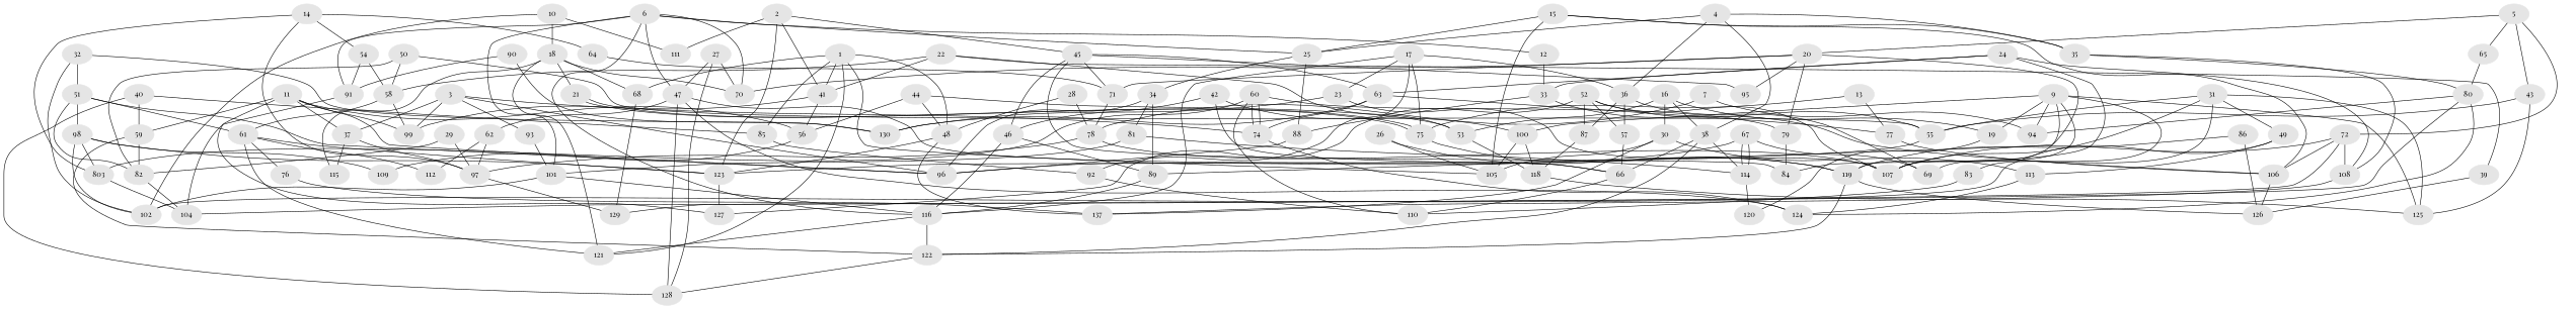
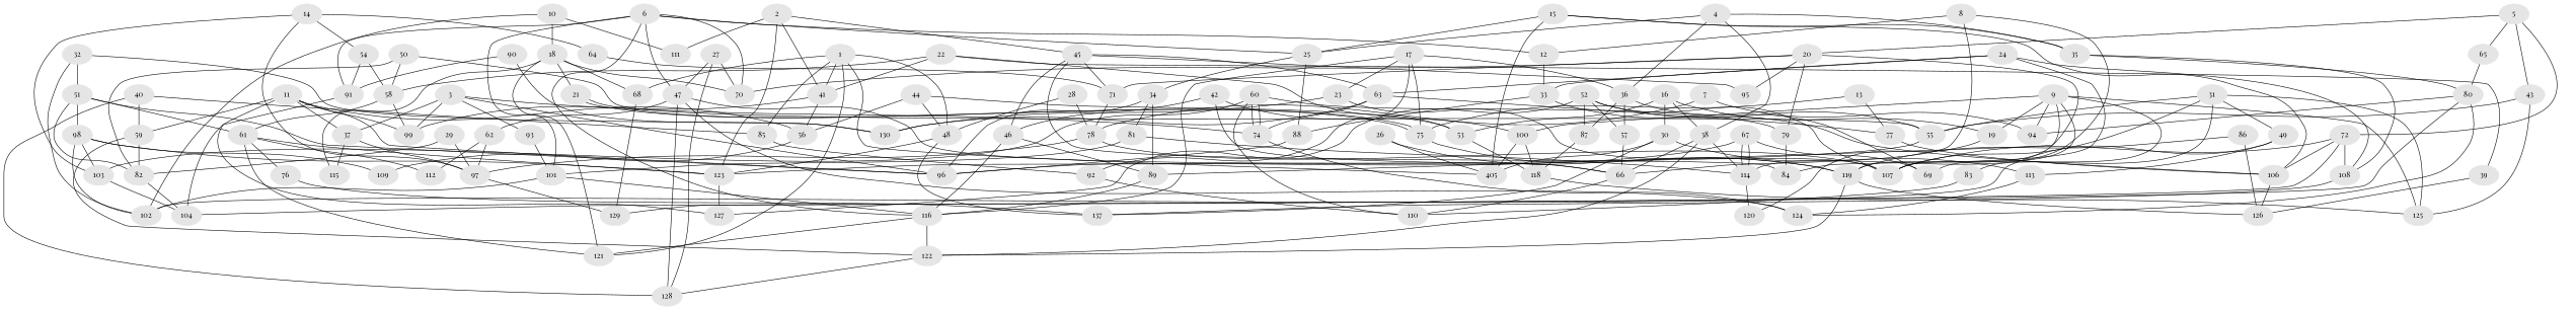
  graph {
    fontname="Playfair Display"
    node [color=gray90 fontname="Playfair Display" style=filled]
    edge [fontname="Playfair Display"]
    1
    41
    48
    68
    85
-   105
+   105 [label=405]
    121
    99
    56
    123
    n11 [label=137]
    129
    92
    2
    45
    111
    71
    95
    63
    84
    46
    127
    3
    37
    74
    93
    96
    97
    115
    124
    101
    4
    25
    35
    36
    38
    34
    88
    108
    80
    69
    57
    87
    66
    114
    122
    5
    20
    43
    65
    72
    70
    79
    89
    125
    55
    107
    106
    104
    6
    12
    47
    91
    116
    33
    128
    62
    102
    7
    78
    94
+   8
    110
    120
    9
    19
    83
    100
    119
    118
    126
    10
    18
    21
    11
    59
    109
    82
    50
    58
    13
    75
    77
    14
    54
    64
-   103 [label=803]
+   103
    15
    16
    30
    53
    113
    17
    23
    130
    22
    39
    61
    24
    81
    26
    27
    28
    29
    31
    49
    32
    51
    98
    40
    42
    44
    112
    76
    52
    60
    67
    86
    90
    1 -- 41
    1 -- 48
    1 -- 68
    1 -- 85
    1 -- 105
    1 -- 121
    41 -- 99
    41 -- 56
    48 -- 123
    48 -- n11
    68 -- 129
    85 -- 92
    56 -- 109
    123 -- 127
    92 -- 110
    2 -- 41
    2 -- 123
    2 -- 45
    2 -- 111
    45 -- 71
    45 -- 95
    45 -- 63
    45 -- 84
    45 -- 46
    71 -- 78
    63 -- 74
    63 -- 77
    63 -- 130
    46 -- 89
    46 -- 116
    3 -- 99
    3 -- 37
    3 -- 74
    3 -- 93
    3 -- 96
    37 -- 97
    37 -- 115
    74 -- 124
    93 -- 101
    97 -- 129
    101 -- 116
    101 -- 102
    4 -- 25
    4 -- 35
    4 -- 36
    4 -- 38
    25 -- 34
    25 -- 88
    35 -- 108
    35 -- 80
    36 -- 69
    36 -- 57
    36 -- 87
    38 -- 66
    38 -- 114
    38 -- 122
    34 -- 96
    34 -- 89
    34 -- 81
    88 -- 96
    108 -- n11
    80 -- 129
    80 -- 124
    80 -- 94
    57 -- 66
    87 -- 118
    66 -- 110
    114 -- 120
    122 -- 128
    5 -- 20
    5 -- 43
    5 -- 65
    5 -- 72
    20 -- 71
    20 -- 95
    20 -- 70
    20 -- 79
    20 -- 89
    43 -- 125
    43 -- 55
    65 -- 80
    72 -- 108
    72 -- 107
    72 -- 106
    72 -- 104
    79 -- 84
    89 -- 116
    55 -- 123
    106 -- 126
    6 -- 101
    6 -- 25
    6 -- 70
    6 -- 12
    6 -- 47
    6 -- 91
    6 -- 116
    12 -- 33
    47 -- 124
    47 -- 66
    47 -- 128
    47 -- 62
    91 -- 104
    116 -- 121
    116 -- 122
    33 -- 88
    33 -- 106
    62 -- 97
    62 -- 112
    7 -- 78
    7 -- 94
    78 -- 97
    78 -- 107
+   8 -- 66
+   8 -- 114
+   8 -- 12
    9 -- 125
    9 -- 107
    9 -- 94
    9 -- 19
    9 -- 83
    9 -- 100
    9 -- 119
    19 -- 120
    83 -- 110
    100 -- 105
    100 -- 118
    119 -- 122
    119 -- 126
    118 -- 125
    10 -- 111
    10 -- 102
    10 -- 18
    18 -- 68
    18 -- 121
    18 -- 115
    18 -- 70
    18 -- 21
    21 -- 75
    21 -- 75
    11 -- 99
    11 -- 56
    11 -- 127
    11 -- 37
    11 -- 96
    11 -- 59
    59 -- 122
    59 -- 82
    82 -- 104
    50 -- 55
    50 -- 82
    50 -- 58
    58 -- 99
    58 -- 61
    13 -- 75
    13 -- 77
    75 -- 119
    77 -- 106
    14 -- 97
    14 -- 54
    14 -- 64
    14 -- 103
    54 -- 91
    54 -- 58
    64 -- 71
    103 -- 104
    15 -- 105
    15 -- 25
    15 -- 35
    15 -- 106
    16 -- 38
    16 -- 19
    16 -- 30
    16 -- 53
    30 -- 105
    30 -- n11
    30 -- 113
    53 -- 118
    113 -- 124
    17 -- 92
    17 -- 36
    17 -- 116
    17 -- 75
    17 -- 23
    23 -- 107
    23 -- 130
    22 -- 41
    22 -- 58
    22 -- 53
    22 -- 39
    39 -- 126
    61 -- 121
    61 -- 123
    61 -- 112
    61 -- 76
    24 -- 63
    24 -- 84
    24 -- 108
    24 -- 33
    81 -- 101
    81 -- 114
    26 -- 105
    26 -- 119
    27 -- 70
    27 -- 47
    27 -- 128
    28 -- 48
    28 -- 78
    29 -- 97
    29 -- 82
    31 -- 69
    31 -- 125
    31 -- 55
    31 -- 107
    31 -- 49
    49 -- 102
    49 -- 113
    32 -- 102
    32 -- 130
    32 -- 51
    51 -- 96
    51 -- 82
    51 -- 61
    51 -- 98
    98 -- 123
    98 -- 102
    98 -- 109
    98 -- 103
    40 -- 85
    40 -- 128
    40 -- 59
    42 -- 46
    42 -- 66
    42 -- 100
    44 -- 48
    44 -- 56
    44 -- 53
    76 -- n11
    52 -- 127
    52 -- 57
    52 -- 87
    52 -- 55
    52 -- 107
    60 -- 74
    60 -- 74
    60 -- 79
    60 -- 110
    60 -- 103
    67 -- 96
    67 -- 69
    67 -- 114
    67 -- 114
    86 -- 119
    86 -- 126
    90 -- 91
    90 -- 130
  }
